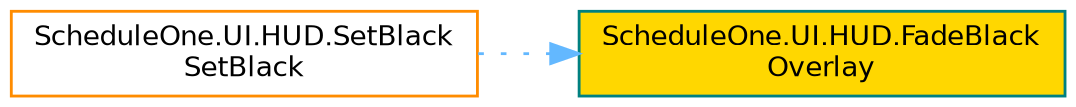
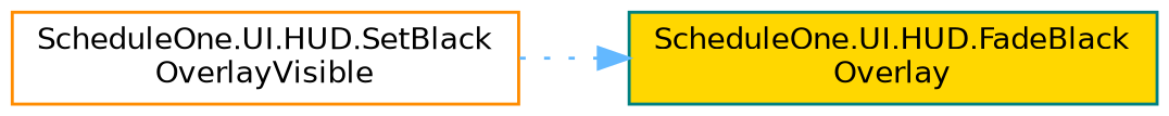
  digraph {
    rankdir=LR
    node [fontname=Helvetica fontsize=10 shape=box style=filled]
-   n1 [color=darkorange fillcolor=white fontcolor=black height=0.2 label="ScheduleOne.UI.HUD.SetBlack\lSetBlack" width=0.4]
+   n1 [color=darkorange fillcolor=white fontcolor=black height=0.2 label="ScheduleOne.UI.HUD.SetBlack\lOverlayVisible" width=0.4]
    n2 [color=teal fillcolor=gold height=0.2 label="ScheduleOne.UI.HUD.FadeBlack\lOverlay" width=0.4]
    n1 -> n2 [color=steelblue1 fontname=Helvetica fontsize=10 labelfontname=Helvetica labelfontsize=10 style=dotted]
  }
